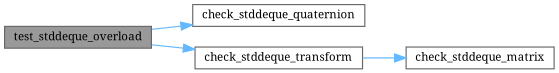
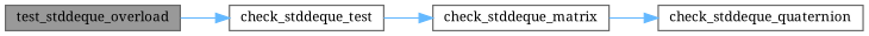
  digraph {
    fontname="Noto Serif"
    rankdir=LR
    node [color=grey40 fillcolor=white fontname="Noto Serif" fontsize=10 shape=box style=filled]
    edge [color=steelblue1 fontname="Noto Serif" fontsize=10 labelfontname=Helvetica labelfontsize=10 style=solid]
    n1 [color=gray40 fillcolor=grey60 fontcolor=black height=0.2 label=test_stddeque_overload width=0.4]
    n2 [height=0.2 label=check_stddeque_quaternion width=0.4]
-   n3 [height=0.2 label=check_stddeque_transform width=0.4]
+   n3 [height=0.2 label=check_stddeque_test width=0.4]
    n4 [height=0.2 label=check_stddeque_matrix width=0.4]
-   n1 -> n2
+   n4 -> n2
    n1 -> n3
    n3 -> n4
  }
